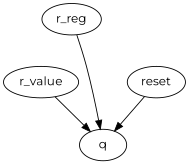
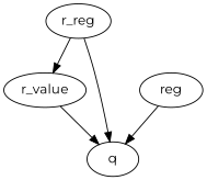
  strict digraph {
    fontname=Montserrat
    node [fontname=Montserrat]
    edge [fontname=Montserrat weight=1.0]
    n1 [label=r_value]
    r_reg
    q
-   reset
+   reset [label=reg]
    n1 -> q
+   r_reg -> n1
    r_reg -> q
    reset -> q
  }
